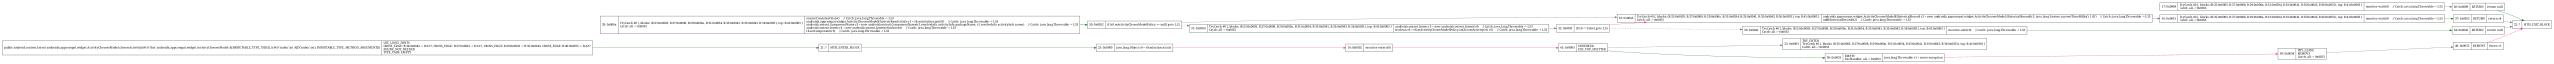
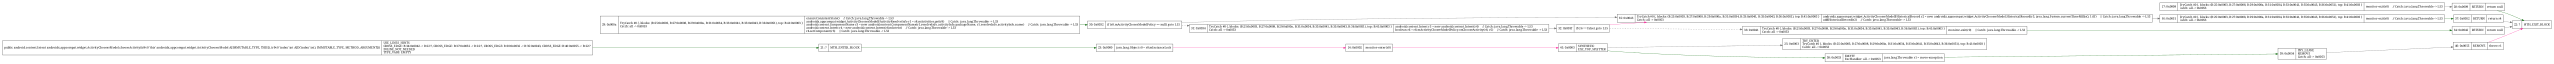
  digraph {
    fontname="Noto Serif"
    rankdir=LR
    node [fontname="Noto Serif" shape=record]
    edge [color=gray40 fontname="Noto Serif"]
    n1 [label="{21\:\ ?|MTH_ENTER_BLOCK\l}"]
    n2 [label="{23\:\ 0x0000|java.lang.Object r0 = r8.mInstanceLock\l}"]
    n3 [label="{24\:\ 0x0002|monitor\-enter(r0)\l}"]
    n4 [label="{41\:\ 0x0003|SYNTHETIC\lEXC_TOP_SPLITTER\l}"]
    n5 [label="{25\:\ 0x0003|TRY_ENTER\lTryCatch #0 \{, blocks: (B:25:0x0003, B:27:0x0008, B:29:0x000a, B:31:0x0034, B:33:0x0041, B:35:0x0043, B:36:0x0051), top: B:41:0x0003 \}\lCatch: all \-\> 0x0053\l}"]
    n6 [label="{38\:\ 0x0053|EMPTY\lExcHandler: all \-\> 0x0053\l|java.lang.Throwable r1 = move\-exception\l}"]
    n7 [label="{39\:\ 0x0054|TRY_LEAVE\lREMOVE\lCatch: all \-\> 0x0053\l}"]
    n8 [label="{27\:\ 0x0008|TryCatch #0 \{, blocks: (B:25:0x0003, B:27:0x0008, B:29:0x000a, B:31:0x0034, B:33:0x0041, B:35:0x0043, B:36:0x0051), top: B:41:0x0003 \}\lCatch: all \-\> 0x0053\l|monitor\-exit(r0)     \/\/ Catch: java.lang.Throwable \-\> L53\l}"]
    n9 [label="{28\:\ 0x0009|RETURN\l|return null\l}"]
    n10 [label="{29\:\ 0x000a|TryCatch #0 \{, blocks: (B:25:0x0003, B:27:0x0008, B:29:0x000a, B:31:0x0034, B:33:0x0041, B:35:0x0043, B:36:0x0051), top: B:41:0x0003 \}\lCatch: all \-\> 0x0053\l|ensureConsistentState()     \/\/ Catch: java.lang.Throwable \-\> L53\landroidx.appcompat.widget.ActivityChooserModel$ActivityResolveInfo r1 = r8.mActivities.get(r9)     \/\/ Catch: java.lang.Throwable \-\> L53\landroid.content.ComponentName r3 = new android.content.ComponentName(r1.resolveInfo.activityInfo.packageName, r1.resolveInfo.activityInfo.name)     \/\/ Catch: java.lang.Throwable \-\> L53\landroid.content.Intent r4 = new android.content.Intent(r8.mIntent)     \/\/ Catch: java.lang.Throwable \-\> L53\lr4.setComponent(r3)     \/\/ Catch: java.lang.Throwable \-\> L53\l}"]
    n11 [label="{30\:\ 0x0032|if (r8.mActivityChoserModelPolicy == null) goto L15\l}"]
    n12 [label="{22\:\ ?|MTH_EXIT_BLOCK\l}"]
    n13 [label="{31\:\ 0x0034|TryCatch #0 \{, blocks: (B:25:0x0003, B:27:0x0008, B:29:0x000a, B:31:0x0034, B:33:0x0041, B:35:0x0043, B:36:0x0051), top: B:41:0x0003 \}\lCatch: all \-\> 0x0053\l|android.content.Intent r5 = new android.content.Intent(r4)     \/\/ Catch: java.lang.Throwable \-\> L53\lboolean r6 = r8.mActivityChoserModelPolicy.onChooseActivity(r8, r5)     \/\/ Catch: java.lang.Throwable \-\> L53\l}"]
    n14 [label="{35\:\ 0x0043|TryCatch #0 \{, blocks: (B:25:0x0003, B:27:0x0008, B:29:0x000a, B:31:0x0034, B:33:0x0041, B:35:0x0043, B:36:0x0051), top: B:41:0x0003 \}\lCatch: all \-\> 0x0053\l|androidx.appcompat.widget.ActivityChooserModel$HistoricalRecord r2 = new androidx.appcompat.widget.ActivityChooserModel.HistoricalRecord(r3, java.lang.System.currentTimeMillis(), 1.0f)     \/\/ Catch: java.lang.Throwable \-\> L53\laddHistoricalRecord(r2)     \/\/ Catch: java.lang.Throwable \-\> L53\l}"]
    n15 [label="{32\:\ 0x003f|if (r6 == false) goto L15\l}"]
    n16 [label="{36\:\ 0x0051|TryCatch #0 \{, blocks: (B:25:0x0003, B:27:0x0008, B:29:0x000a, B:31:0x0034, B:33:0x0041, B:35:0x0043, B:36:0x0051), top: B:41:0x0003 \}\lCatch: all \-\> 0x0053\l|monitor\-exit(r0)     \/\/ Catch: java.lang.Throwable \-\> L53\l}"]
    n17 [label="{33\:\ 0x0041|TryCatch #0 \{, blocks: (B:25:0x0003, B:27:0x0008, B:29:0x000a, B:31:0x0034, B:33:0x0041, B:35:0x0043, B:36:0x0051), top: B:41:0x0003 \}\lCatch: all \-\> 0x0053\l|monitor\-exit(r0)     \/\/ Catch: java.lang.Throwable \-\> L53\l}"]
    n18 [label="{34\:\ 0x0042|RETURN\l|return null\l}"]
    n19 [label="{37\:\ 0x0052|RETURN\l|return r4\l}"]
    n20 [label="{40\:\ 0x0055|REMOVE\l|throw r1\l}"]
    n21 [label="{public android.content.Intent androidx.appcompat.widget.ActivityChooserModel.chooseActivity((r8v0 'this' androidx.appcompat.widget.ActivityChooserModel A[IMMUTABLE_TYPE, THIS]), (r9v0 'index' int A[D('index' int), IMMUTABLE_TYPE, METHOD_ARGUMENT]))  | USE_LINES_HINTS\lCROSS_EDGE: B:34:0x0042 \-\> B:22:?, CROSS_EDGE: B:37:0x0052 \-\> B:22:?, CROSS_EDGE: B:30:0x0032 \-\> B:35:0x0043, CROSS_EDGE: B:40:0x0055 \-\> B:22:?\lINLINE_NOT_NEEDED\lTYPE_VARS: EMPTY\l}"]
    n1 -> n2 [color=darkgreen]
    n2 -> n3 [color=deeppink]
    n3 -> n4 [color=deeppink]
    n4 -> n5
    n4 -> n6 [color=darkgreen]
-   n6 -> n7 [color=deeppink]
+   n6 -> n7 [color=darkgreen]
    n7 -> n20
    n8 -> n9
    n9 -> n12 [color=darkgreen]
    n10 -> n11 [color=darkgreen]
    n11 -> n13 [style=dashed]
    n11 -> n14
    n13 -> n15
    n14 -> n16
    n15 -> n14 [color=deeppink]
    n15 -> n17 [style=dashed]
    n16 -> n19 [color=darkgreen]
    n17 -> n18 [color=darkgreen]
    n18 -> n12
    n19 -> n12
    n20 -> n12 [color=deeppink]
    n21 -> n1 [color=darkgreen]
  }
